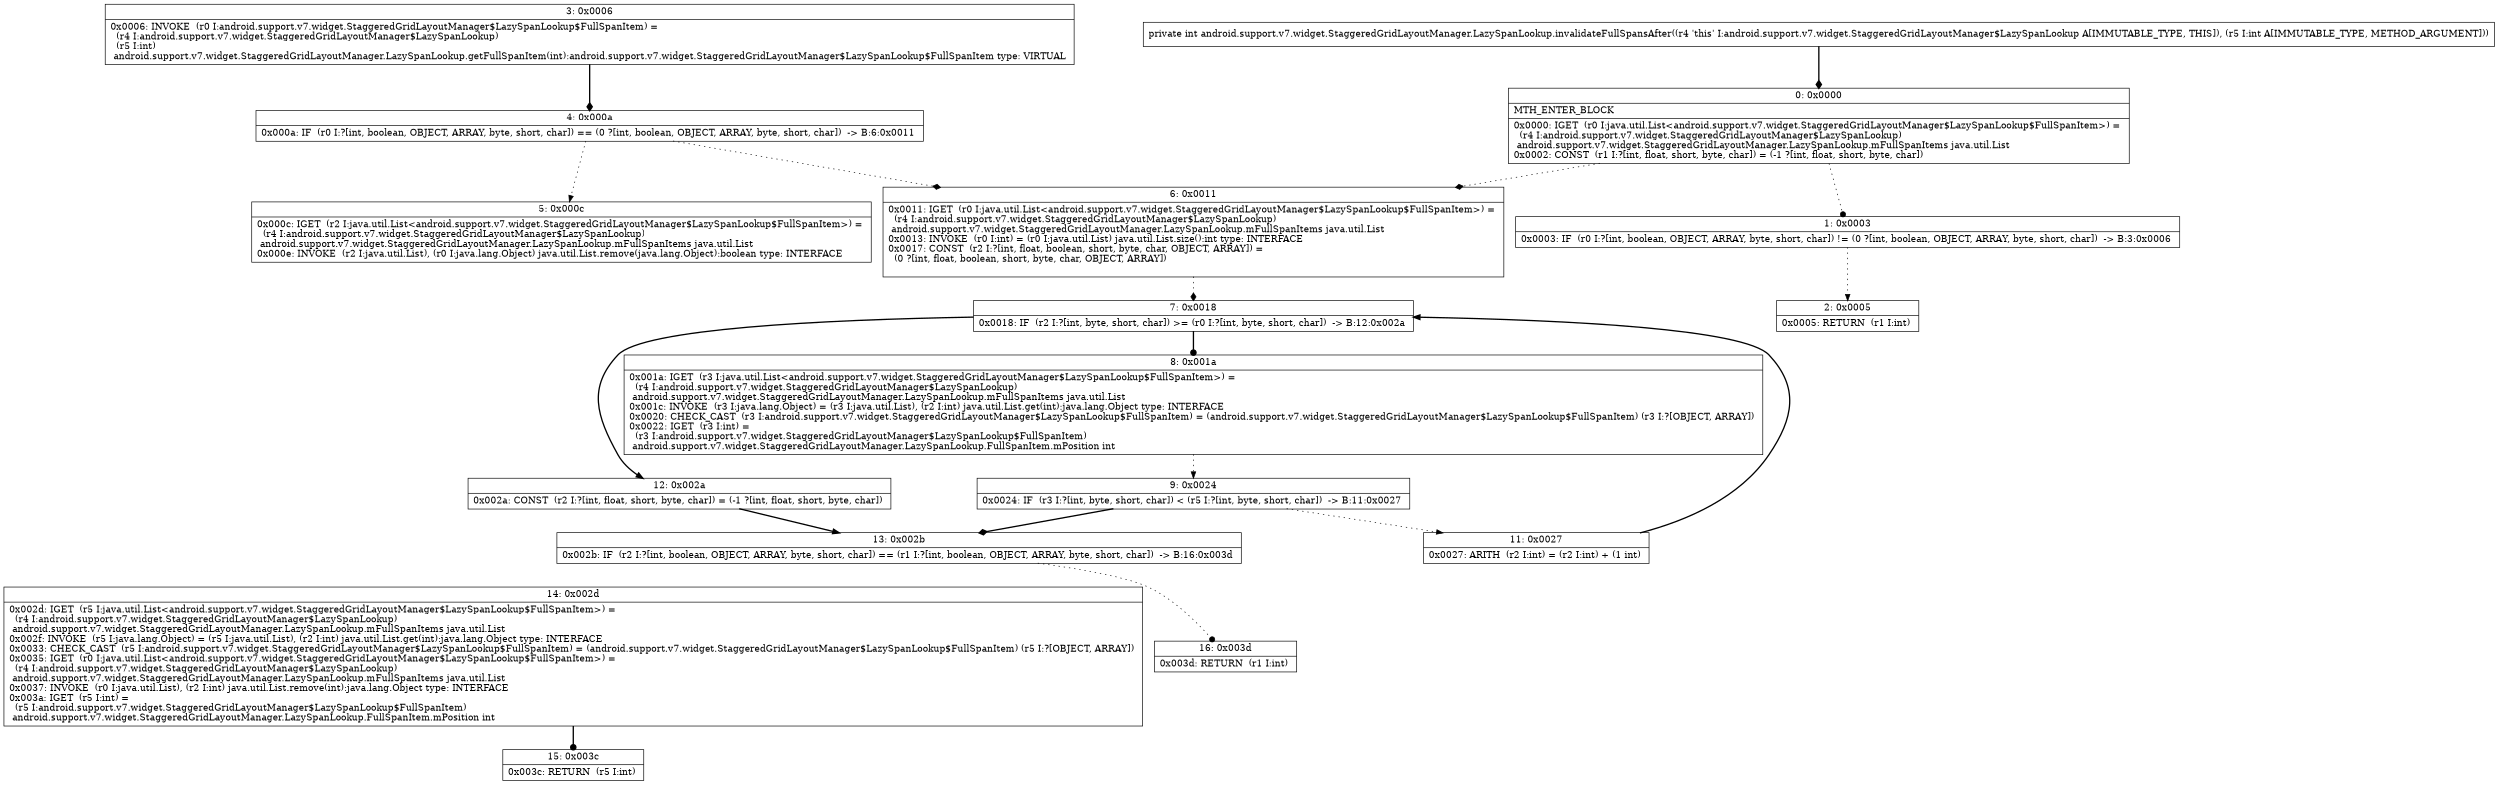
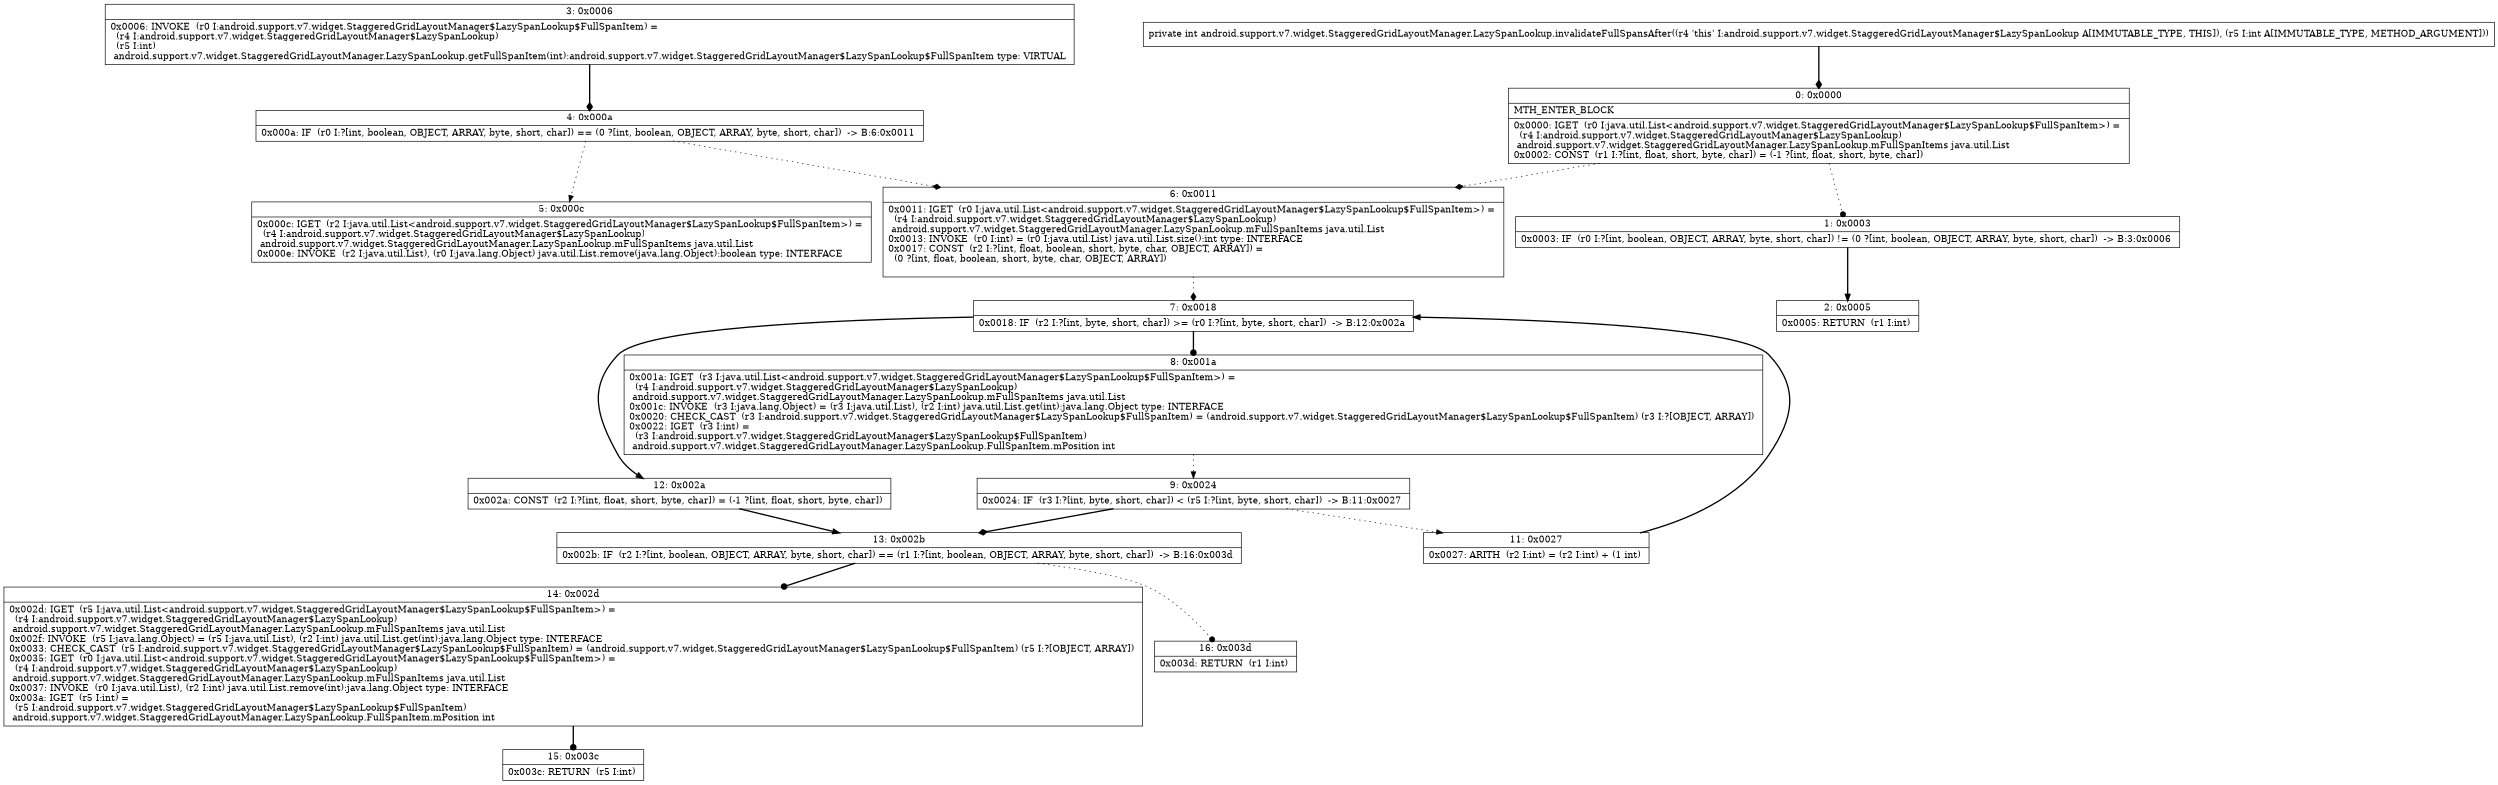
  digraph {
    node [shape=record]
    edge [arrowhead=normal style=dotted]
    n1 [label="{0\:\ 0x0000|MTH_ENTER_BLOCK\l|0x0000: IGET  (r0 I:java.util.List\<android.support.v7.widget.StaggeredGridLayoutManager$LazySpanLookup$FullSpanItem\>) = \l  (r4 I:android.support.v7.widget.StaggeredGridLayoutManager$LazySpanLookup)\l android.support.v7.widget.StaggeredGridLayoutManager.LazySpanLookup.mFullSpanItems java.util.List \l0x0002: CONST  (r1 I:?[int, float, short, byte, char]) = (\-1 ?[int, float, short, byte, char]) \l}"]
    n2 [label="{1\:\ 0x0003|0x0003: IF  (r0 I:?[int, boolean, OBJECT, ARRAY, byte, short, char]) != (0 ?[int, boolean, OBJECT, ARRAY, byte, short, char])  \-\> B:3:0x0006 \l}"]
    n3 [label="{6\:\ 0x0011|0x0011: IGET  (r0 I:java.util.List\<android.support.v7.widget.StaggeredGridLayoutManager$LazySpanLookup$FullSpanItem\>) = \l  (r4 I:android.support.v7.widget.StaggeredGridLayoutManager$LazySpanLookup)\l android.support.v7.widget.StaggeredGridLayoutManager.LazySpanLookup.mFullSpanItems java.util.List \l0x0013: INVOKE  (r0 I:int) = (r0 I:java.util.List) java.util.List.size():int type: INTERFACE \l0x0017: CONST  (r2 I:?[int, float, boolean, short, byte, char, OBJECT, ARRAY]) = \l  (0 ?[int, float, boolean, short, byte, char, OBJECT, ARRAY])\l \l}"]
    n4 [label="{2\:\ 0x0005|0x0005: RETURN  (r1 I:int) \l}"]
    n5 [label="{3\:\ 0x0006|0x0006: INVOKE  (r0 I:android.support.v7.widget.StaggeredGridLayoutManager$LazySpanLookup$FullSpanItem) = \l  (r4 I:android.support.v7.widget.StaggeredGridLayoutManager$LazySpanLookup)\l  (r5 I:int)\l android.support.v7.widget.StaggeredGridLayoutManager.LazySpanLookup.getFullSpanItem(int):android.support.v7.widget.StaggeredGridLayoutManager$LazySpanLookup$FullSpanItem type: VIRTUAL \l}"]
    n6 [label="{4\:\ 0x000a|0x000a: IF  (r0 I:?[int, boolean, OBJECT, ARRAY, byte, short, char]) == (0 ?[int, boolean, OBJECT, ARRAY, byte, short, char])  \-\> B:6:0x0011 \l}"]
    n7 [label="{5\:\ 0x000c|0x000c: IGET  (r2 I:java.util.List\<android.support.v7.widget.StaggeredGridLayoutManager$LazySpanLookup$FullSpanItem\>) = \l  (r4 I:android.support.v7.widget.StaggeredGridLayoutManager$LazySpanLookup)\l android.support.v7.widget.StaggeredGridLayoutManager.LazySpanLookup.mFullSpanItems java.util.List \l0x000e: INVOKE  (r2 I:java.util.List), (r0 I:java.lang.Object) java.util.List.remove(java.lang.Object):boolean type: INTERFACE \l}"]
    n8 [label="{7\:\ 0x0018|0x0018: IF  (r2 I:?[int, byte, short, char]) \>= (r0 I:?[int, byte, short, char])  \-\> B:12:0x002a \l}"]
    n9 [label="{8\:\ 0x001a|0x001a: IGET  (r3 I:java.util.List\<android.support.v7.widget.StaggeredGridLayoutManager$LazySpanLookup$FullSpanItem\>) = \l  (r4 I:android.support.v7.widget.StaggeredGridLayoutManager$LazySpanLookup)\l android.support.v7.widget.StaggeredGridLayoutManager.LazySpanLookup.mFullSpanItems java.util.List \l0x001c: INVOKE  (r3 I:java.lang.Object) = (r3 I:java.util.List), (r2 I:int) java.util.List.get(int):java.lang.Object type: INTERFACE \l0x0020: CHECK_CAST  (r3 I:android.support.v7.widget.StaggeredGridLayoutManager$LazySpanLookup$FullSpanItem) = (android.support.v7.widget.StaggeredGridLayoutManager$LazySpanLookup$FullSpanItem) (r3 I:?[OBJECT, ARRAY]) \l0x0022: IGET  (r3 I:int) = \l  (r3 I:android.support.v7.widget.StaggeredGridLayoutManager$LazySpanLookup$FullSpanItem)\l android.support.v7.widget.StaggeredGridLayoutManager.LazySpanLookup.FullSpanItem.mPosition int \l}"]
    n10 [label="{12\:\ 0x002a|0x002a: CONST  (r2 I:?[int, float, short, byte, char]) = (\-1 ?[int, float, short, byte, char]) \l}"]
    n11 [label="{9\:\ 0x0024|0x0024: IF  (r3 I:?[int, byte, short, char]) \< (r5 I:?[int, byte, short, char])  \-\> B:11:0x0027 \l}"]
    n12 [label="{13\:\ 0x002b|0x002b: IF  (r2 I:?[int, boolean, OBJECT, ARRAY, byte, short, char]) == (r1 I:?[int, boolean, OBJECT, ARRAY, byte, short, char])  \-\> B:16:0x003d \l}"]
    n13 [label="{11\:\ 0x0027|0x0027: ARITH  (r2 I:int) = (r2 I:int) + (1 int) \l}"]
    n14 [label="{14\:\ 0x002d|0x002d: IGET  (r5 I:java.util.List\<android.support.v7.widget.StaggeredGridLayoutManager$LazySpanLookup$FullSpanItem\>) = \l  (r4 I:android.support.v7.widget.StaggeredGridLayoutManager$LazySpanLookup)\l android.support.v7.widget.StaggeredGridLayoutManager.LazySpanLookup.mFullSpanItems java.util.List \l0x002f: INVOKE  (r5 I:java.lang.Object) = (r5 I:java.util.List), (r2 I:int) java.util.List.get(int):java.lang.Object type: INTERFACE \l0x0033: CHECK_CAST  (r5 I:android.support.v7.widget.StaggeredGridLayoutManager$LazySpanLookup$FullSpanItem) = (android.support.v7.widget.StaggeredGridLayoutManager$LazySpanLookup$FullSpanItem) (r5 I:?[OBJECT, ARRAY]) \l0x0035: IGET  (r0 I:java.util.List\<android.support.v7.widget.StaggeredGridLayoutManager$LazySpanLookup$FullSpanItem\>) = \l  (r4 I:android.support.v7.widget.StaggeredGridLayoutManager$LazySpanLookup)\l android.support.v7.widget.StaggeredGridLayoutManager.LazySpanLookup.mFullSpanItems java.util.List \l0x0037: INVOKE  (r0 I:java.util.List), (r2 I:int) java.util.List.remove(int):java.lang.Object type: INTERFACE \l0x003a: IGET  (r5 I:int) = \l  (r5 I:android.support.v7.widget.StaggeredGridLayoutManager$LazySpanLookup$FullSpanItem)\l android.support.v7.widget.StaggeredGridLayoutManager.LazySpanLookup.FullSpanItem.mPosition int \l}"]
    n15 [label="{16\:\ 0x003d|0x003d: RETURN  (r1 I:int) \l}"]
    n16 [label="{15\:\ 0x003c|0x003c: RETURN  (r5 I:int) \l}"]
    n17 [label="{private int android.support.v7.widget.StaggeredGridLayoutManager.LazySpanLookup.invalidateFullSpansAfter((r4 'this' I:android.support.v7.widget.StaggeredGridLayoutManager$LazySpanLookup A[IMMUTABLE_TYPE, THIS]), (r5 I:int A[IMMUTABLE_TYPE, METHOD_ARGUMENT])) }"]
    n1 -> n2 [arrowhead=dot]
    n1 -> n3 [arrowhead=diamond]
-   n2 -> n4
+   n2 -> n4 [style=bold]
    n3 -> n8 [arrowhead=diamond]
    n5 -> n6 [arrowhead=diamond style=bold]
    n6 -> n3 [arrowhead=diamond]
    n6 -> n7
    n8 -> n9 [arrowhead=dot style=bold]
    n8 -> n10 [style=bold]
    n9 -> n11
    n10 -> n12 [style=bold]
    n11 -> n12 [arrowhead=diamond style=bold]
    n11 -> n13
+   n12 -> n14 [arrowhead=dot style=bold]
    n12 -> n15 [arrowhead=dot]
    n13 -> n8 [style=bold]
    n14 -> n16 [arrowhead=dot style=bold]
    n17 -> n1 [arrowhead=diamond style=bold]
  }
